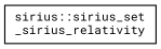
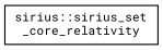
  digraph {
    rankdir=LR
    fontname="Roboto Mono"
-   n1 [color=black fillcolor=white fontname="Roboto Mono" fontsize=10 height=0.2 label="sirius::sirius_set\l_sirius_relativity" shape=record style=filled width=0.4]
+   n1 [color=black fillcolor=white fontname="Roboto Mono" fontsize=10 height=0.2 label="sirius::sirius_set\l_core_relativity" shape=record style=filled width=0.4]
  }
